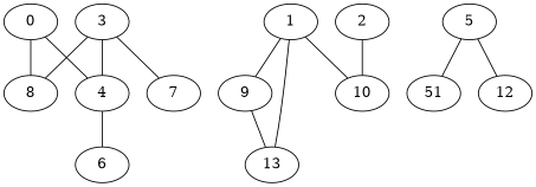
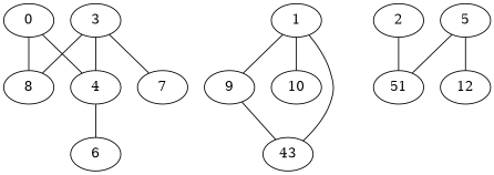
  graph {
    node [type=corner x=309 y=377]
    edge [angle0=.02 frequency=1 type0=line]
    0 [x=306 y=166]
    4 [type=intersection y=259]
    8 [x=221 y=164]
    6 [y=349]
    1 [x=410 y=16]
    9 [x=105 y=17]
    10 [x=406 y=501]
-   13 [x=106 y=496]
+   13 [x=106 y=496 label=43]
    2 [x=181 y=134]
    n10 [label=51 x=339 y=141]
    12 [x=181]
    3 [type=intersection x=223 y=257]
    7 [x=216 y=344]
    5 [x=340]
    0 -- 4 [angle0=1.54]
    0 -- 8
    4 -- 6 [angle0=-1.57]
    1 -- 9 [angle0=-.00]
    1 -- 10 [angle0=-1.56]
    1 -- 13
    9 -- 13 [angle0=1.57]
-   2 -- 10 [angle0=.04]
+   2 -- n10 [angle0=.04]
    3 -- 4
    3 -- 8 [angle0=1.55]
    3 -- 7 [angle0=-1.49]
    5 -- n10 [angle0=1.57]
    5 -- 12 [angle0=.00]
  }
